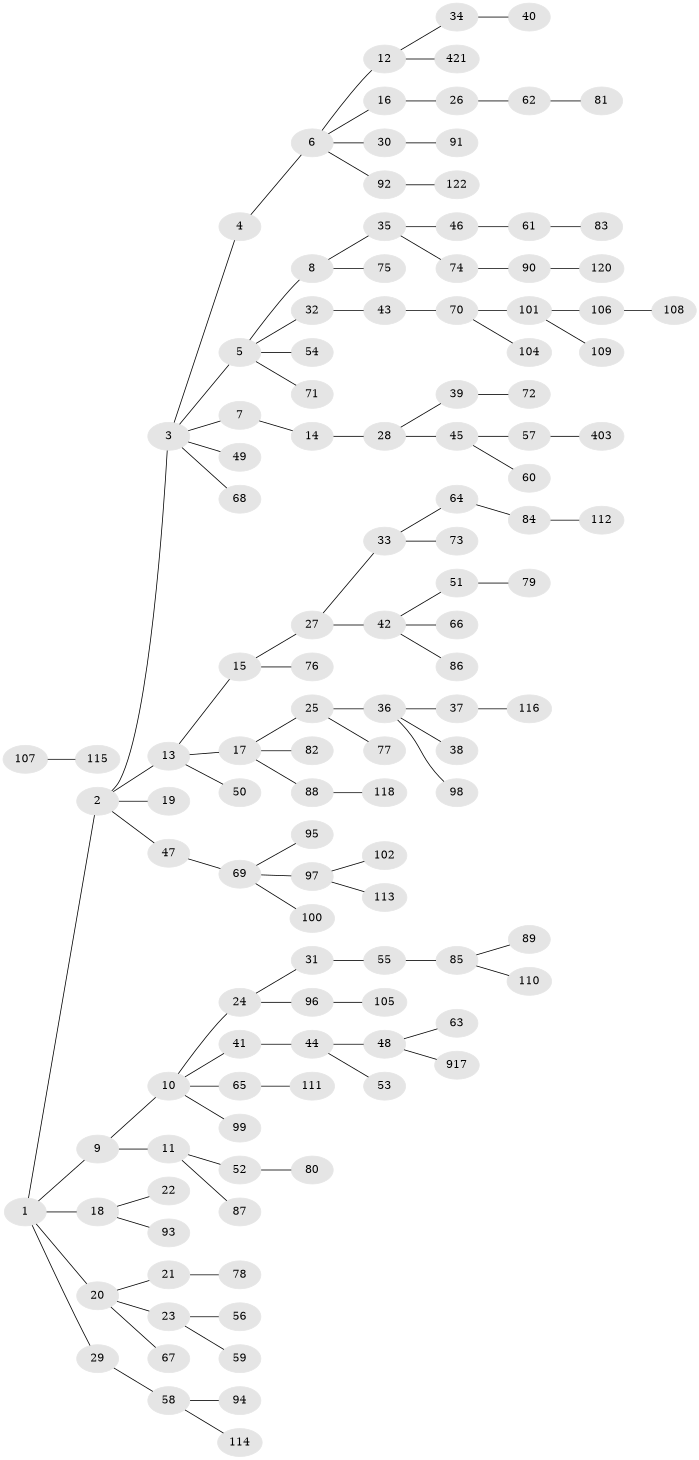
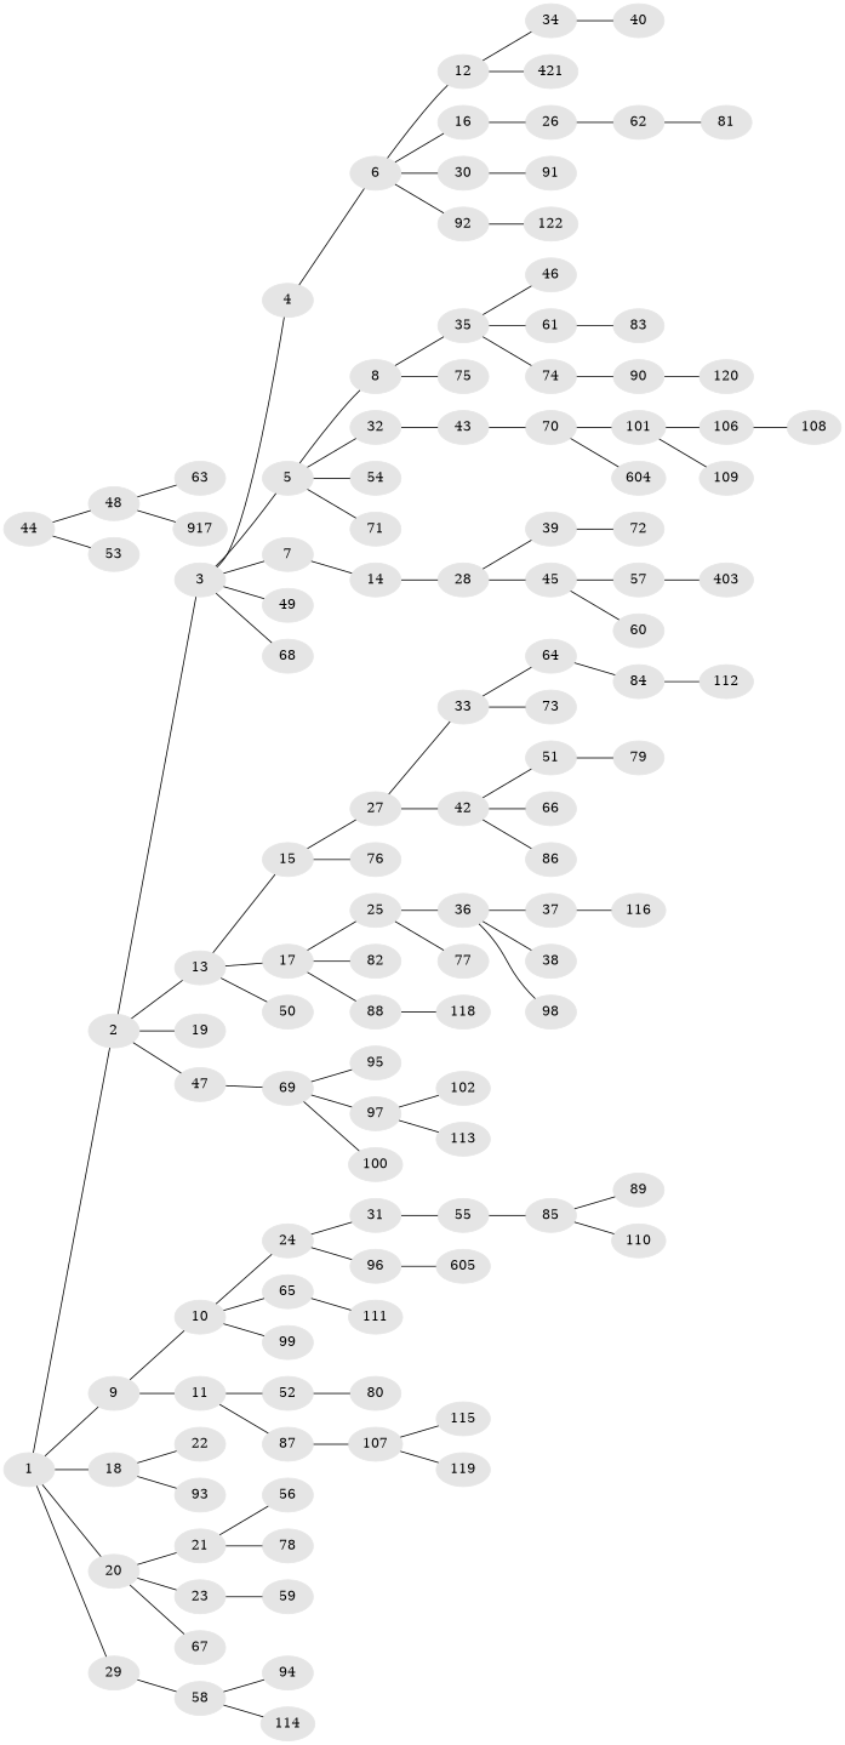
  graph {
    rankdir=LR
    node [color=gray90 style=filled]
    1
    2
    9
    18
    20
    29
    3
    13
    19
    47
    10
    11
    22
    93
    21
    23
    67
    58
    4
    5
    7
    49
    68
    15
    17
    50
    69
    6
    8
    32
    54
    71
    14
    12
    16
    30
    92
    35
    75
    43
    34
    n42 [label=421]
    26
    91
    122
    28
    46
    61
    74
    24
-   41
    65
    99
    52
    87
    31
    96
    44
    111
    80
    107
    40
    27
    76
    25
    82
    88
    39
    45
    33
    42
    62
    36
    77
    118
    56
    78
    59
    55
-   105
+   105 [label=605]
    37
    38
    98
    81
    64
    73
    51
    66
    86
    72
    57
    60
    94
    114
    85
    70
    84
    83
    90
    116
    48
    53
    79
    101
-   104
+   104 [label=604]
    63
    n107 [label=917]
    n108 [label=403]
    95
    97
    100
    89
    110
    112
    102
    113
    106
    109
    120
    115
+   119
    108
    1 -- 2
    1 -- 9
    1 -- 18
    1 -- 20
    1 -- 29
    2 -- 3
    2 -- 13
    2 -- 19
    2 -- 47
    9 -- 10
    9 -- 11
    18 -- 22
    18 -- 93
    20 -- 21
    20 -- 23
    20 -- 67
    29 -- 58
    3 -- 4
    3 -- 5
    3 -- 7
    3 -- 49
    3 -- 68
    13 -- 15
    13 -- 17
    13 -- 50
    47 -- 69
    10 -- 24
-   10 -- 41
    10 -- 65
    10 -- 99
    11 -- 52
    11 -- 87
-   23 -- 56
+   21 -- 56
    21 -- 78
    23 -- 59
    58 -- 94
    58 -- 114
    4 -- 6
    5 -- 8
    5 -- 32
    5 -- 54
    5 -- 71
    7 -- 14
    15 -- 27
    15 -- 76
    17 -- 25
    17 -- 82
    17 -- 88
    69 -- 95
    69 -- 97
    69 -- 100
    6 -- 12
    6 -- 16
    6 -- 30
    6 -- 92
    8 -- 35
    8 -- 75
    32 -- 43
    14 -- 28
    12 -- 34
    12 -- n42
    16 -- 26
    30 -- 91
    92 -- 122
    35 -- 46
-   46 -- 61
+   35 -- 61
    35 -- 74
    43 -- 70
    34 -- 40
    26 -- 62
    28 -- 39
    28 -- 45
    61 -- 83
    74 -- 90
    24 -- 31
    24 -- 96
-   41 -- 44
    65 -- 111
    52 -- 80
+   87 -- 107
    31 -- 55
    96 -- 105
    44 -- 48
    44 -- 53
    107 -- 115
+   107 -- 119
    27 -- 33
    27 -- 42
    25 -- 36
    25 -- 77
    88 -- 118
    39 -- 72
    45 -- 57
    45 -- 60
    33 -- 64
    33 -- 73
    42 -- 51
    42 -- 66
    42 -- 86
    62 -- 81
    36 -- 37
    36 -- 38
    36 -- 98
    55 -- 85
    37 -- 116
    64 -- 84
    51 -- 79
    57 -- n108
    85 -- 89
    85 -- 110
    70 -- 101
    70 -- 104
    84 -- 112
    90 -- 120
    48 -- 63
    48 -- n107
    101 -- 106
    101 -- 109
    97 -- 102
    97 -- 113
    106 -- 108
  }
